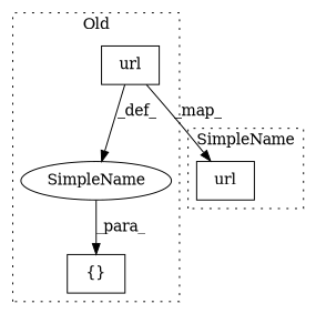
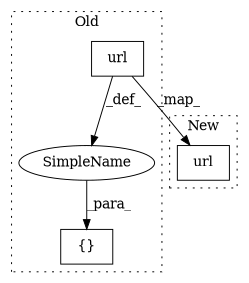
  digraph {
    node [a=32 l="4,1" shape=box]
    n1 [label=url s="509,538"]
    n2 [a=4 l="1,1" label="{}" s="477,539"]
    n3 [a=42 label=SimpleName shape=ellipse l=""]
    n4 [label=url s="359,388"]
    subgraph cluster_1 {
      label=Old
      style=dotted
      n1
      n2
      n3
    }
    subgraph cluster_2 {
-     label=SimpleName
+     label=New
      style=dotted
      n4
    }
    n1 -> n3 [label=_def_]
    n1 -> n4 [label=_map_]
    n3 -> n2 [label=_para_]
  }
